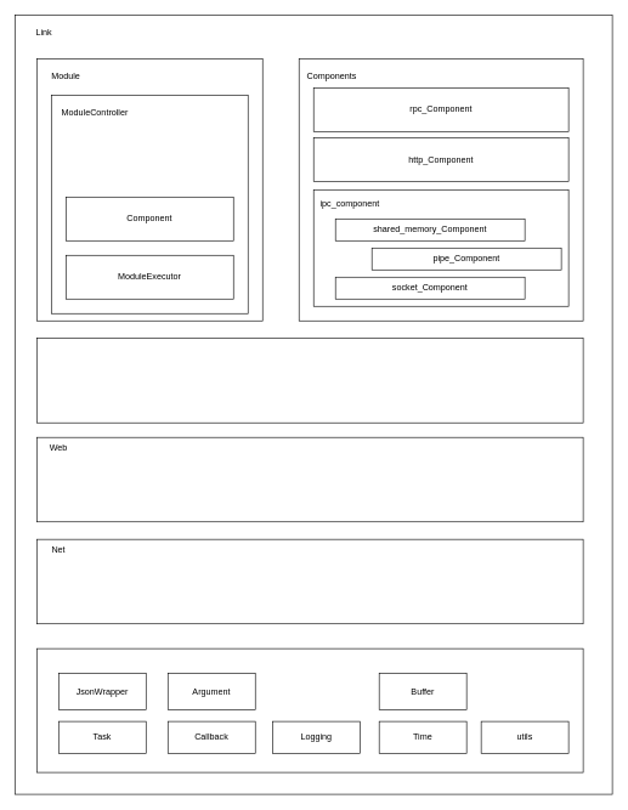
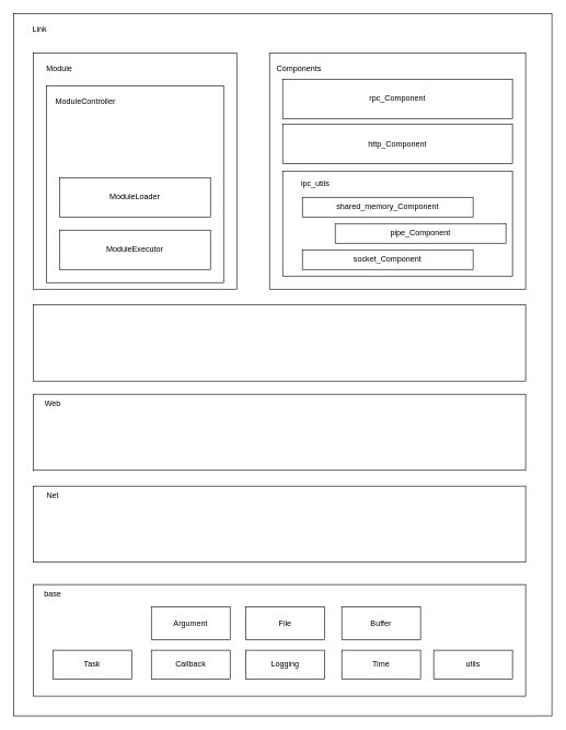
  <mxCell id="0" />
  <mxCell id="1" parent="0" />
  <mxCell id="2" value="" style="rounded=0;whiteSpace=wrap;html=1;" parent="1" vertex="1"><mxGeometry x="20" y="20" width="820" height="1070" as="geometry" /></mxCell>
  <mxCell id="3" value="Link" style="text;html=1;strokeColor=none;fillColor=none;align=center;verticalAlign=middle;whiteSpace=wrap;rounded=0;" parent="1" vertex="1"><mxGeometry x="30" y="30" width="60" height="30" as="geometry" /></mxCell>
  <mxCell id="4" value="" style="rounded=0;whiteSpace=wrap;html=1;" parent="1" vertex="1"><mxGeometry x="50" y="80" width="310" height="360" as="geometry" /></mxCell>
  <mxCell id="5" value="Module" style="text;html=1;strokeColor=none;fillColor=none;align=center;verticalAlign=middle;whiteSpace=wrap;rounded=0;" parent="1" vertex="1"><mxGeometry x="60" y="90" width="60" height="30" as="geometry" /></mxCell>
  <mxCell id="6" value="" style="rounded=0;whiteSpace=wrap;html=1;" parent="1" vertex="1"><mxGeometry x="70" y="130" width="270" height="300" as="geometry" /></mxCell>
  <mxCell id="7" value="ModuleController" style="text;html=1;strokeColor=none;fillColor=none;align=center;verticalAlign=middle;whiteSpace=wrap;rounded=0;" parent="1" vertex="1"><mxGeometry x="100" y="140" width="60" height="30" as="geometry" /></mxCell>
  <mxCell id="8" value="ModuleExecutor" style="rounded=0;whiteSpace=wrap;html=1;" parent="1" vertex="1"><mxGeometry x="90" y="350" width="230" height="60" as="geometry" /></mxCell>
- <mxCell id="9" value="Component" style="rounded=0;whiteSpace=wrap;html=1;" parent="1" vertex="1"><mxGeometry x="90" y="270" width="230" height="60" as="geometry" /></mxCell>
+ <mxCell id="9" value="ModuleLoader" style="rounded=0;whiteSpace=wrap;html=1;" parent="1" vertex="1"><mxGeometry x="90" y="270" width="230" height="60" as="geometry" /></mxCell>
  <mxCell id="10" value="" style="rounded=0;whiteSpace=wrap;html=1;" parent="1" vertex="1"><mxGeometry x="410" y="80" width="390" height="360" as="geometry" /></mxCell>
  <mxCell id="11" value="Components" style="text;html=1;strokeColor=none;fillColor=none;align=center;verticalAlign=middle;whiteSpace=wrap;rounded=0;" parent="1" vertex="1"><mxGeometry x="425" y="90" width="60" height="30" as="geometry" /></mxCell>
  <mxCell id="12" value="" style="rounded=0;whiteSpace=wrap;html=1;" parent="1" vertex="1"><mxGeometry x="430" y="260" width="350" height="160" as="geometry" /></mxCell>
  <mxCell id="13" value="rpc_Component" style="rounded=0;whiteSpace=wrap;html=1;" parent="1" vertex="1"><mxGeometry x="430" y="120" width="350" height="60" as="geometry" /></mxCell>
  <mxCell id="14" value="http_Component" style="rounded=0;whiteSpace=wrap;html=1;" parent="1" vertex="1"><mxGeometry x="430" y="189" width="350" height="60" as="geometry" /></mxCell>
  <mxCell id="15" value="shared_memory_Component" style="rounded=0;whiteSpace=wrap;html=1;" parent="1" vertex="1"><mxGeometry x="460" y="300" width="260" height="30" as="geometry" /></mxCell>
- <mxCell id="16" value="ipc_component" style="text;html=1;strokeColor=none;fillColor=none;align=center;verticalAlign=middle;whiteSpace=wrap;rounded=0;" parent="1" vertex="1"><mxGeometry x="450" y="265" width="60" height="30" as="geometry" /></mxCell>
+ <mxCell id="16" value="ipc_utils" style="text;html=1;strokeColor=none;fillColor=none;align=center;verticalAlign=middle;whiteSpace=wrap;rounded=0;" parent="1" vertex="1"><mxGeometry x="450" y="265" width="60" height="30" as="geometry" /></mxCell>
  <mxCell id="17" value="pipe_Component" style="rounded=0;whiteSpace=wrap;html=1;" parent="1" vertex="1"><mxGeometry x="510" y="340" width="260" height="30" as="geometry" /></mxCell>
  <mxCell id="18" value="" style="rounded=0;whiteSpace=wrap;html=1;" parent="1" vertex="1"><mxGeometry x="50" y="890" width="750" height="170" as="geometry" /></mxCell>
+ <mxCell id="19" value="base" style="text;html=1;strokeColor=none;fillColor=none;align=center;verticalAlign=middle;whiteSpace=wrap;rounded=0;" parent="1" vertex="1"><mxGeometry x="50" y="890" width="60" height="30" as="geometry" /></mxCell>
  <mxCell id="20" value="Task" style="rounded=0;whiteSpace=wrap;html=1;" parent="1" vertex="1"><mxGeometry x="80" y="990" width="120" height="44" as="geometry" /></mxCell>
- <mxCell id="21" value="JsonWrapper" style="rounded=0;whiteSpace=wrap;html=1;" parent="1" vertex="1"><mxGeometry x="80" y="924" width="120" height="50" as="geometry" /></mxCell>
  <mxCell id="22" value="Callback" style="rounded=0;whiteSpace=wrap;html=1;" parent="1" vertex="1"><mxGeometry x="230" y="990" width="120" height="44" as="geometry" /></mxCell>
  <mxCell id="23" value="Logging" style="rounded=0;whiteSpace=wrap;html=1;" parent="1" vertex="1"><mxGeometry x="374" y="990" width="120" height="44" as="geometry" /></mxCell>
  <mxCell id="24" value="Time" style="rounded=0;whiteSpace=wrap;html=1;" parent="1" vertex="1"><mxGeometry x="520" y="990" width="120" height="44" as="geometry" /></mxCell>
  <mxCell id="25" value="utils" style="rounded=0;whiteSpace=wrap;html=1;" parent="1" vertex="1"><mxGeometry x="660" y="990" width="120" height="44" as="geometry" /></mxCell>
  <mxCell id="26" value="Argument" style="rounded=0;whiteSpace=wrap;html=1;" parent="1" vertex="1"><mxGeometry x="230" y="924" width="120" height="50" as="geometry" /></mxCell>
+ <mxCell id="27" value="File" style="rounded=0;whiteSpace=wrap;html=1;" parent="1" vertex="1"><mxGeometry x="374" y="924" width="120" height="50" as="geometry" /></mxCell>
  <mxCell id="28" value="" style="rounded=0;whiteSpace=wrap;html=1;" parent="1" vertex="1"><mxGeometry x="50" y="464" width="750" height="116" as="geometry" /></mxCell>
  <mxCell id="29" value="" style="rounded=0;whiteSpace=wrap;html=1;" parent="1" vertex="1"><mxGeometry x="50" y="600" width="750" height="116" as="geometry" /></mxCell>
  <mxCell id="30" value="Web" style="text;html=1;strokeColor=none;fillColor=none;align=center;verticalAlign=middle;whiteSpace=wrap;rounded=0;" parent="1" vertex="1"><mxGeometry x="50" y="600" width="60" height="30" as="geometry" /></mxCell>
  <mxCell id="31" value="" style="rounded=0;whiteSpace=wrap;html=1;" parent="1" vertex="1"><mxGeometry x="50" y="740" width="750" height="116" as="geometry" /></mxCell>
  <mxCell id="32" value="Net" style="text;html=1;strokeColor=none;fillColor=none;align=center;verticalAlign=middle;whiteSpace=wrap;rounded=0;" parent="1" vertex="1"><mxGeometry x="50" y="740" width="60" height="30" as="geometry" /></mxCell>
  <mxCell id="33" value="Buffer" style="rounded=0;whiteSpace=wrap;html=1;" parent="1" vertex="1"><mxGeometry x="520" y="924" width="120" height="50" as="geometry" /></mxCell>
  <mxCell id="34" value="socket_Component" style="rounded=0;whiteSpace=wrap;html=1;" parent="1" vertex="1"><mxGeometry x="460" y="380" width="260" height="30" as="geometry" /></mxCell>
